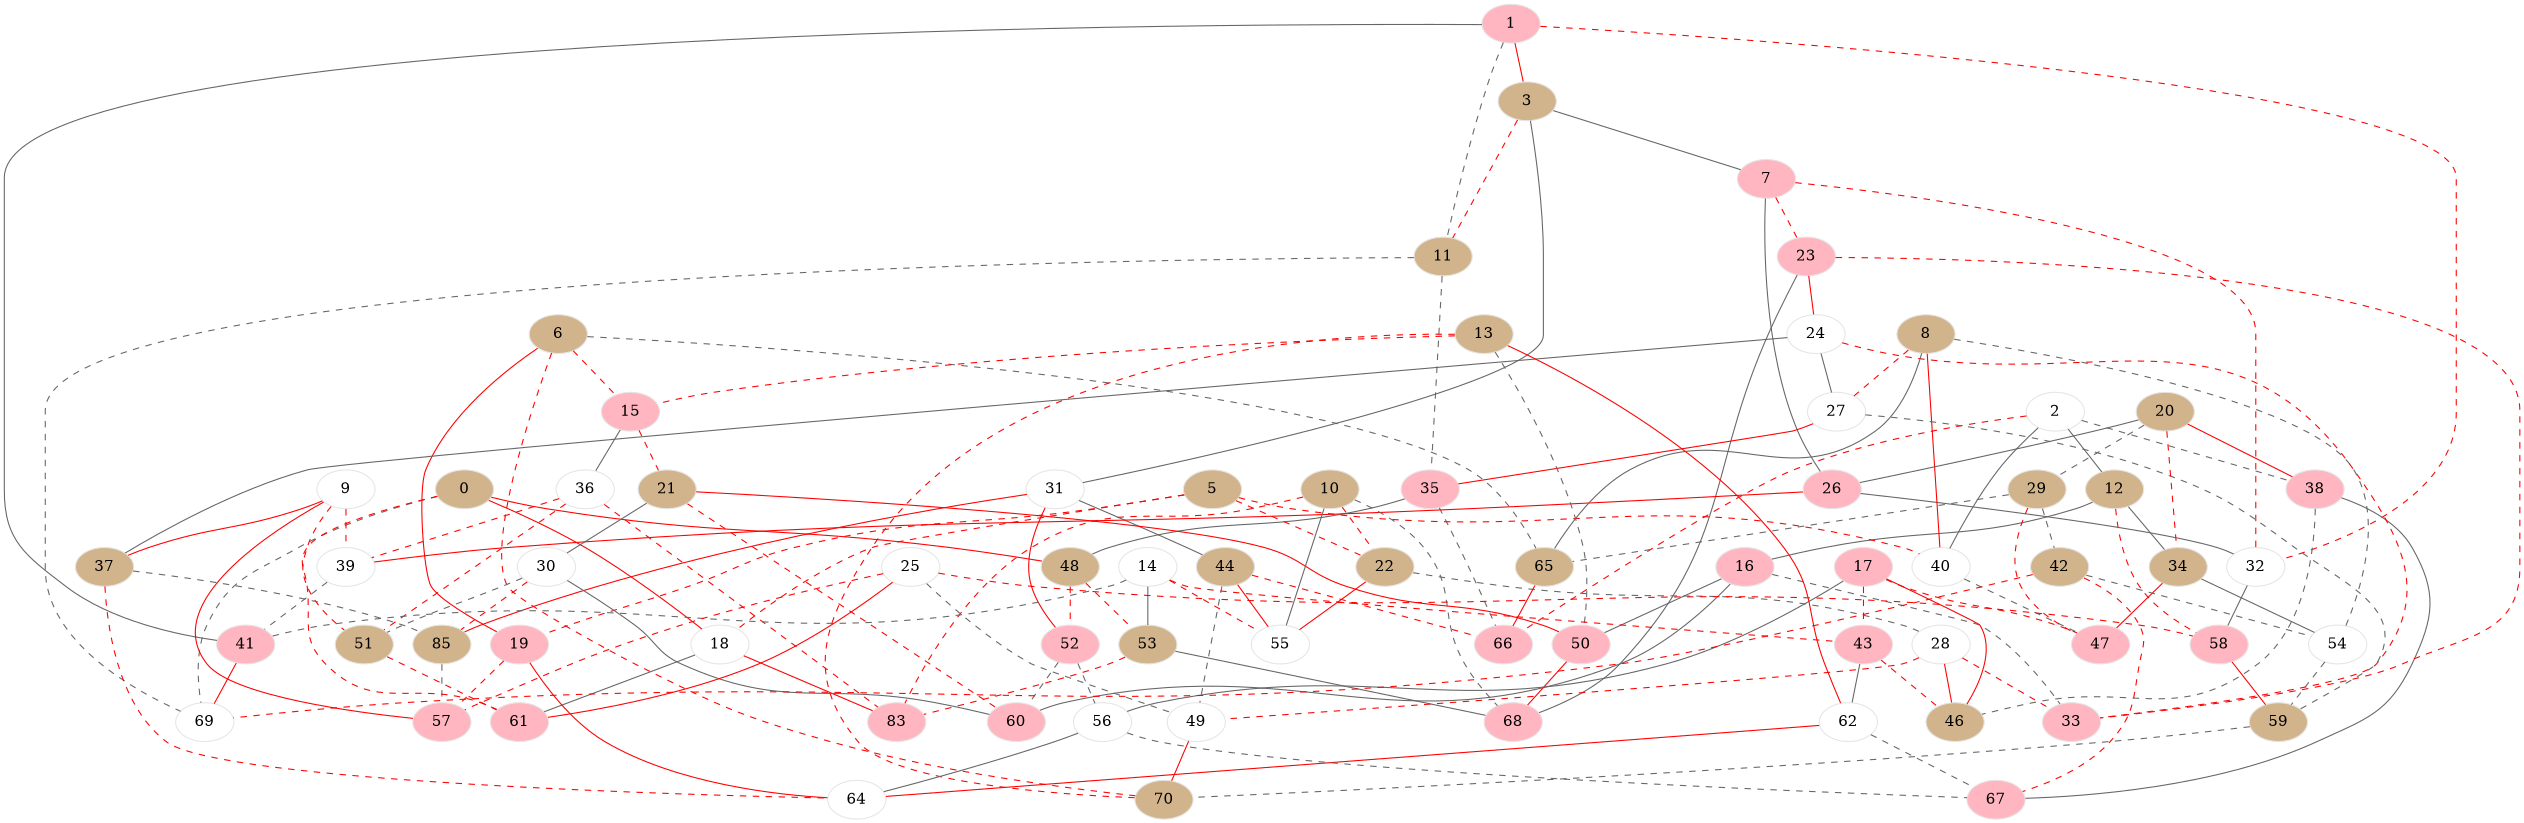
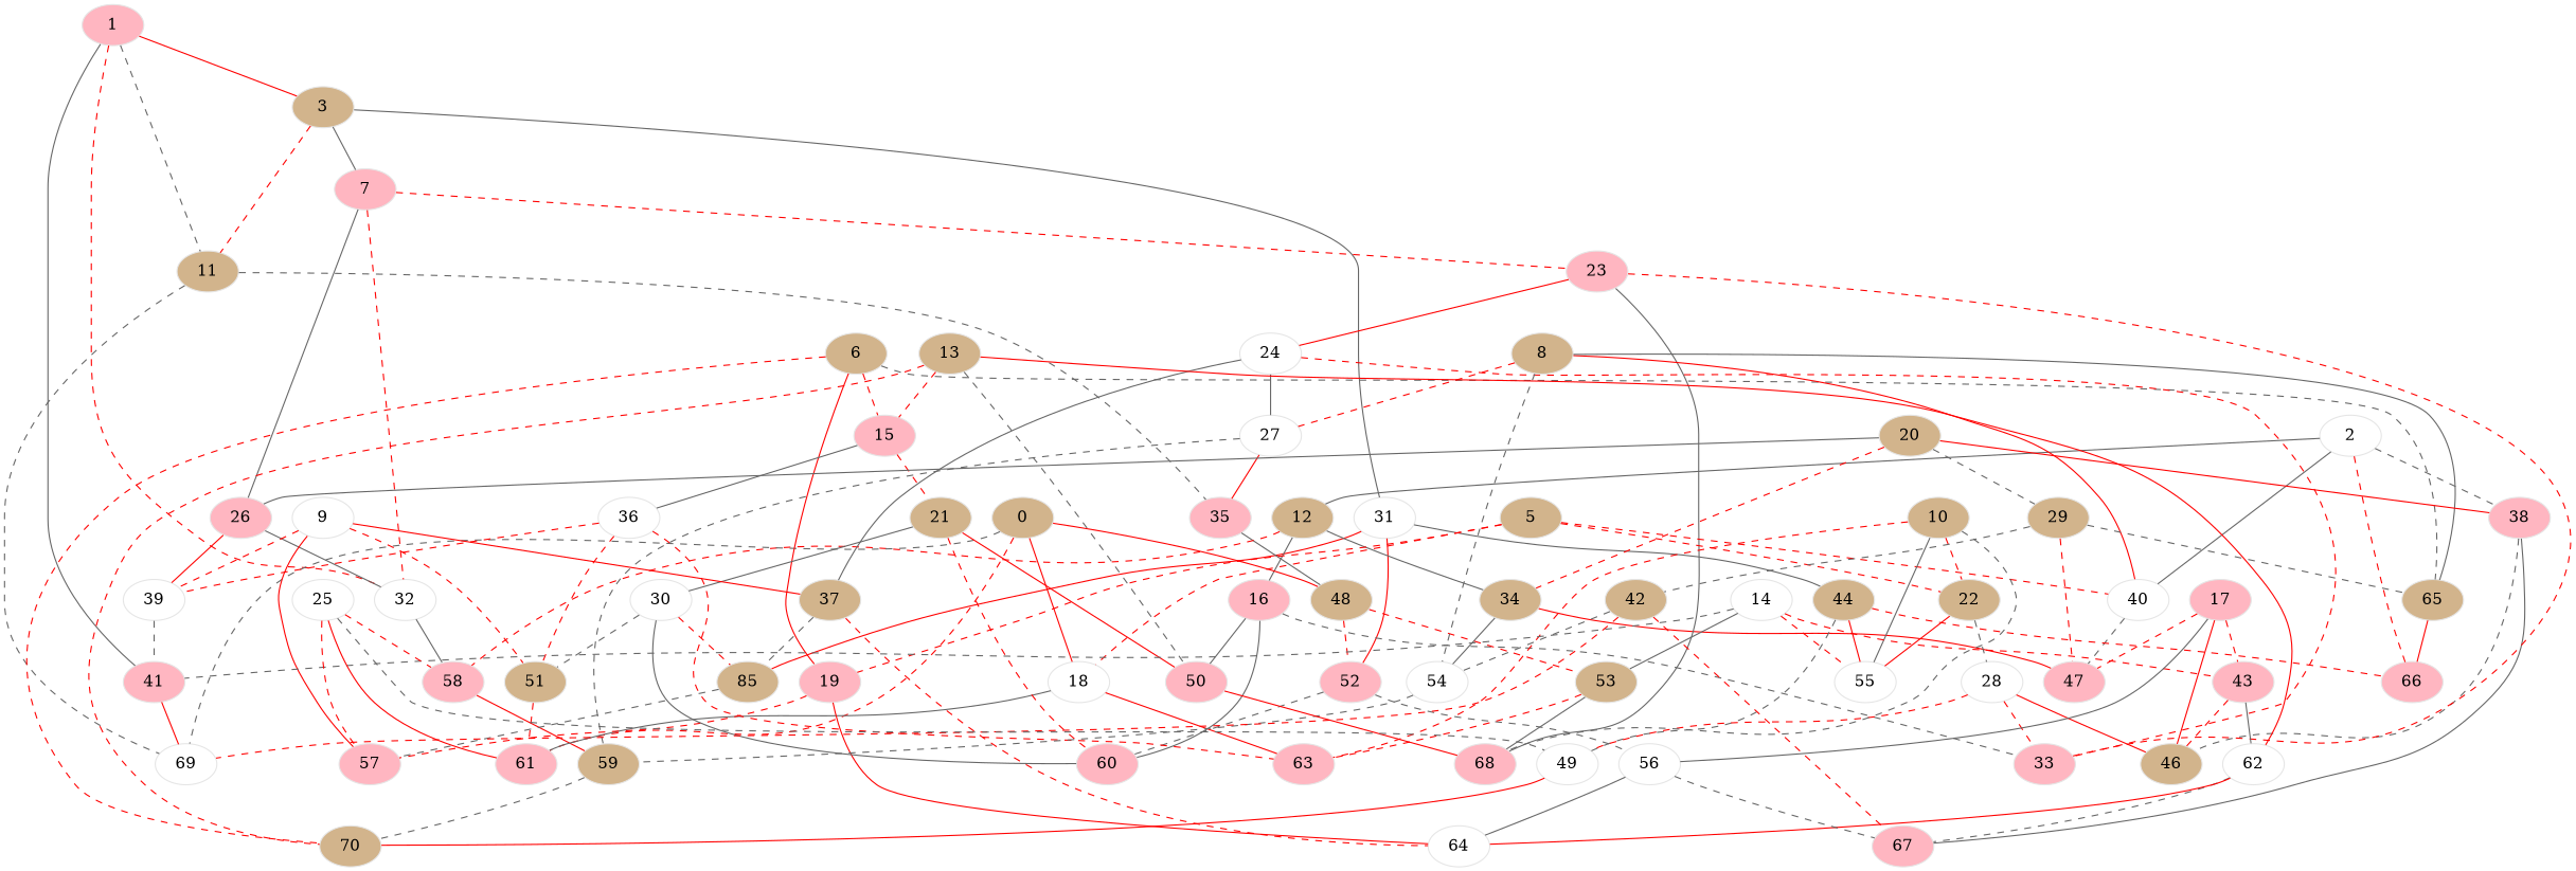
  graph {
    node [color=gray90 fillcolor=tan style=filled]
    edge [color=red style=dashed]
    1 [fillcolor=lightpink]
    3
    11
    32 [fillcolor=white]
    41 [fillcolor=lightpink]
    7 [fillcolor=lightpink]
    31 [fillcolor=white]
    69 [fillcolor=white]
    35 [fillcolor=lightpink]
    58 [fillcolor=lightpink]
    2 [fillcolor=white]
    12
    38 [fillcolor=lightpink]
    40 [fillcolor=white]
    66 [fillcolor=lightpink]
    16 [fillcolor=lightpink]
    34
    46
    67 [fillcolor=lightpink]
    47 [fillcolor=lightpink]
    23 [fillcolor=lightpink]
    26 [fillcolor=lightpink]
    n23 [label=85]
    44
    52 [fillcolor=lightpink]
    n26 [label=0]
    18 [fillcolor=white]
    48
    61 [fillcolor=lightpink]
-   63 [fillcolor=lightpink label=83]
+   63 [fillcolor=lightpink]
    53
    5
    19 [fillcolor=lightpink]
    22
    57 [fillcolor=lightpink]
    64 [fillcolor=white]
    55 [fillcolor=white]
    28 [fillcolor=white]
    6
    15 [fillcolor=lightpink]
    65
    70
    21
    36 [fillcolor=white]
    68 [fillcolor=lightpink]
    33 [fillcolor=lightpink]
    24 [fillcolor=white]
    39 [fillcolor=white]
    8
    27 [fillcolor=white]
    54 [fillcolor=white]
    59
    9 [fillcolor=white]
    37
    51
    10
    50 [fillcolor=lightpink]
    60 [fillcolor=lightpink]
    13
    62 [fillcolor=white]
    14 [fillcolor=white]
    43 [fillcolor=lightpink]
    30 [fillcolor=white]
    17 [fillcolor=lightpink]
    56 [fillcolor=white]
    20
    29
    42
    49 [fillcolor=white]
    25 [fillcolor=white]
    1 -- 3 [style=solid]
    1 -- 11 [color=gray40]
    1 -- 32
    1 -- 41 [color=gray40 style=solid]
    3 -- 11
    3 -- 7 [color=gray40 style=solid]
    3 -- 31 [color=gray40 style=solid]
    11 -- 69 [color=gray40]
    11 -- 35 [color=gray40]
    32 -- 58 [color=gray40 style=solid]
    41 -- 69 [style=solid]
    7 -- 32
    7 -- 23
    7 -- 26 [color=gray40 style=solid]
    31 -- n23 [style=solid]
    31 -- 44 [color=gray40 style=solid]
    31 -- 52 [style=solid]
-   35 -- 66 [color=gray40]
    35 -- 48 [color=gray40 style=solid]
    58 -- 59 [style=solid]
    2 -- 12 [color=gray40 style=solid]
    2 -- 38 [color=gray40]
    2 -- 40 [color=gray40 style=solid]
    2 -- 66
    12 -- 58
    12 -- 16 [color=gray40 style=solid]
    12 -- 34 [color=gray40 style=solid]
    38 -- 46 [color=gray40]
    38 -- 67 [color=gray40 style=solid]
    40 -- 47 [color=gray40]
    16 -- 33 [color=gray40]
    16 -- 50 [color=gray40 style=solid]
    16 -- 60 [color=gray40 style=solid]
    34 -- 47 [style=solid]
    34 -- 54 [color=gray40 style=solid]
    23 -- 68 [color=gray40 style=solid]
    23 -- 33
    23 -- 24 [style=solid]
    26 -- 32 [color=gray40 style=solid]
    26 -- 39 [style=solid]
    n23 -- 57 [color=gray40]
    44 -- 66
    44 -- 55 [style=solid]
    44 -- 49 [color=gray40]
    52 -- 60 [color=gray40]
    52 -- 56 [color=gray40]
    n26 -- 69 [color=gray40]
    n26 -- 18 [style=solid]
    n26 -- 48 [style=solid]
    n26 -- 61
    18 -- 61 [color=gray40 style=solid]
    18 -- 63 [style=solid]
    48 -- 52
    48 -- 53
    53 -- 63
    53 -- 68 [color=gray40 style=solid]
    5 -- 40
    5 -- 18
    5 -- 19
    5 -- 22
    19 -- 57
    19 -- 64 [style=solid]
    22 -- 55 [style=solid]
    22 -- 28 [color=gray40]
    28 -- 46 [style=solid]
    28 -- 33
    28 -- 49
    6 -- 19 [style=solid]
    6 -- 15
    6 -- 65 [color=gray40]
    6 -- 70
    15 -- 21
    15 -- 36 [color=gray40 style=solid]
    65 -- 66 [style=solid]
    21 -- 50 [style=solid]
    21 -- 60
    21 -- 30 [color=gray40 style=solid]
    36 -- 63
    36 -- 39
    36 -- 51
    24 -- 33
    24 -- 27 [color=gray40 style=solid]
    24 -- 37 [color=gray40 style=solid]
    39 -- 41 [color=gray40]
    8 -- 40 [style=solid]
    8 -- 65 [color=gray40 style=solid]
    8 -- 27
    8 -- 54 [color=gray40]
    27 -- 35 [style=solid]
    27 -- 59 [color=gray40]
    54 -- 59 [color=gray40]
    59 -- 70 [color=gray40]
    9 -- 57 [style=solid]
    9 -- 39
    9 -- 37 [style=solid]
    9 -- 51
    37 -- n23 [color=gray40]
    37 -- 64
    51 -- 61
    10 -- 63
    10 -- 22
    10 -- 55 [color=gray40 style=solid]
    10 -- 68 [color=gray40]
    50 -- 68 [style=solid]
    13 -- 15
    13 -- 70
    13 -- 50 [color=gray40]
    13 -- 62 [style=solid]
    62 -- 67 [color=gray40]
    62 -- 64 [style=solid]
    14 -- 41 [color=gray40]
    14 -- 53 [color=gray40 style=solid]
    14 -- 55
    14 -- 43
    43 -- 46
    43 -- 62 [color=gray40 style=solid]
    30 -- n23
    30 -- 51 [color=gray40]
    30 -- 60 [color=gray40 style=solid]
    17 -- 46 [style=solid]
    17 -- 47
    17 -- 43
    17 -- 56 [color=gray40 style=solid]
    56 -- 67 [color=gray40]
    56 -- 64 [color=gray40 style=solid]
    20 -- 38 [style=solid]
    20 -- 34
    20 -- 26 [color=gray40 style=solid]
    20 -- 29 [color=gray40]
    29 -- 47
    29 -- 65 [color=gray40]
    29 -- 42 [color=gray40]
    42 -- 69
    42 -- 67
    42 -- 54 [color=gray40]
    49 -- 70 [style=solid]
    25 -- 58
    25 -- 61 [style=solid]
    25 -- 57
    25 -- 49 [color=gray40]
  }
